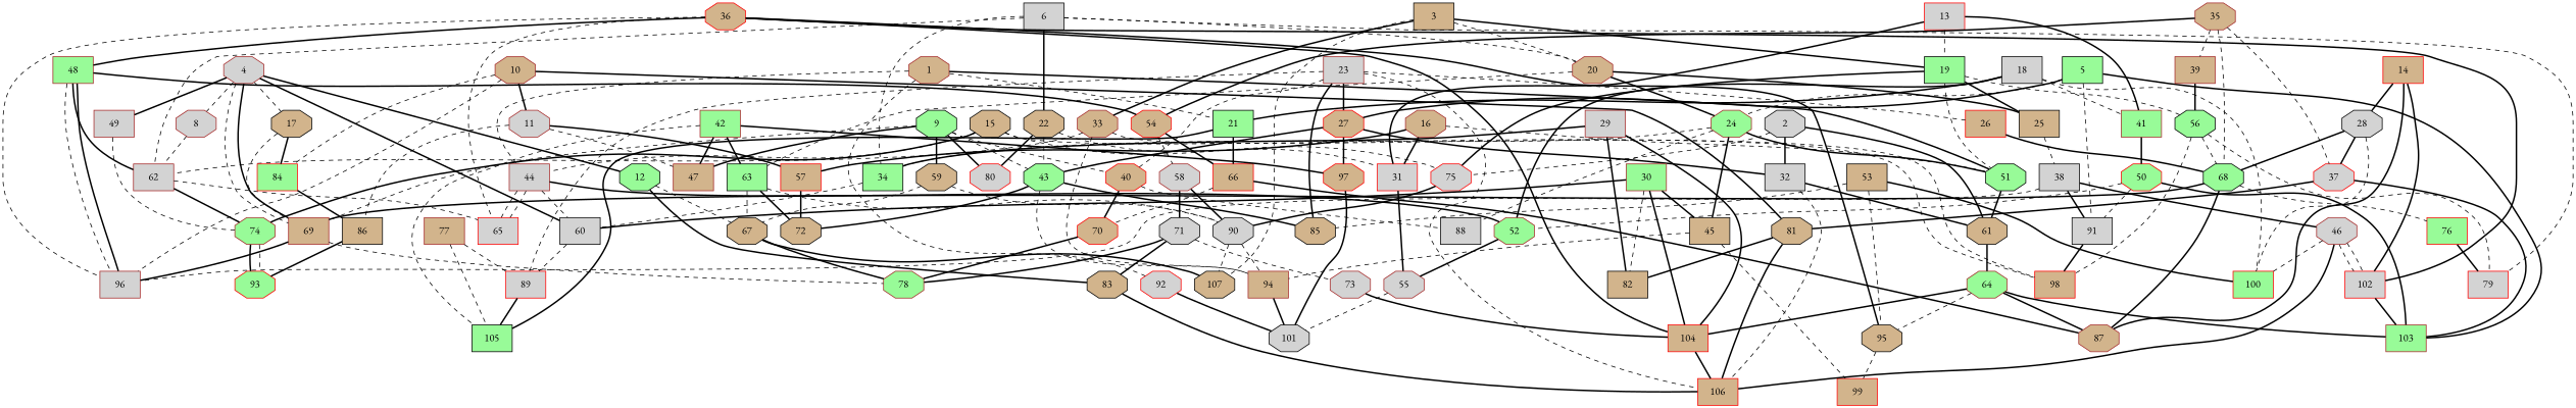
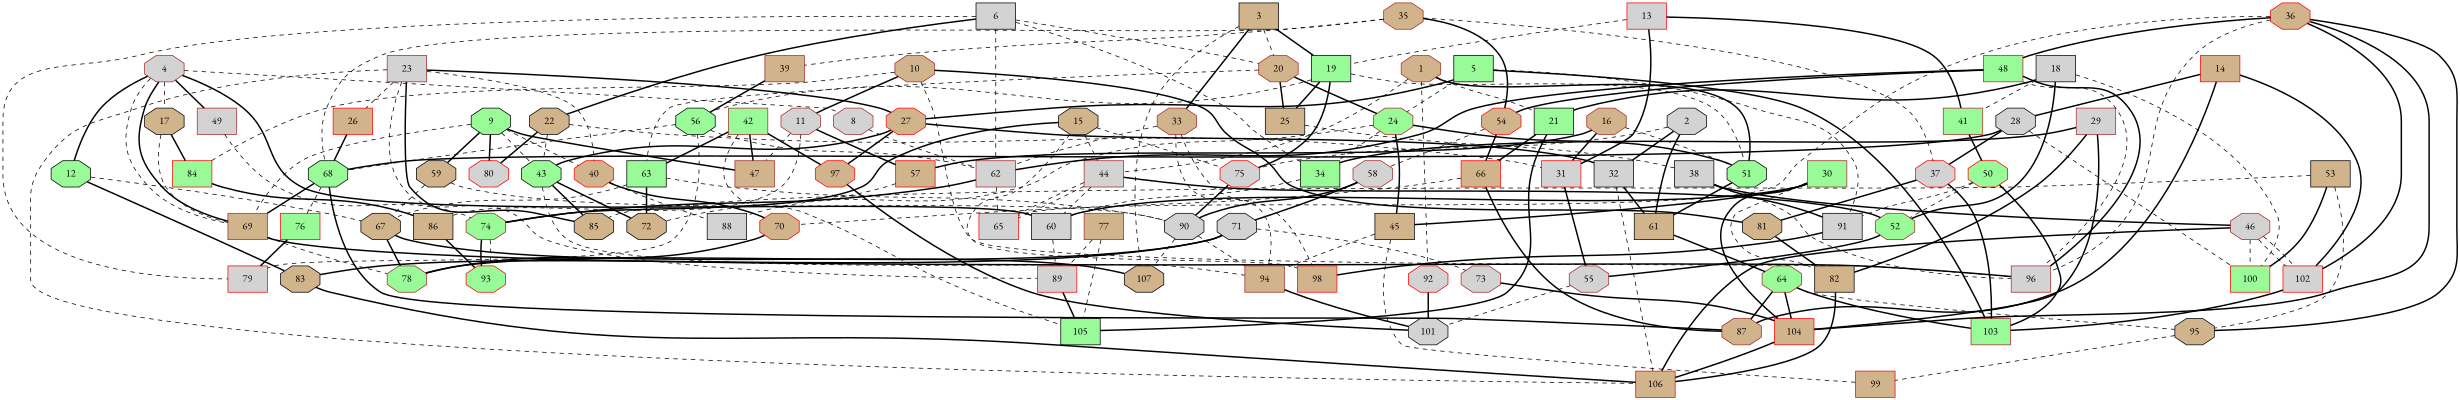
  graph {
    fontname="EB Garamond"
    node [color=black fillcolor=tan fontname="EB Garamond" shape=octagon style=filled]
    edge [fontname="EB Garamond" style=bold]
    1 [color=brown]
    21 [fillcolor=palegreen shape=box]
    44 [color=brown fillcolor=lightgrey shape=box]
    51 [fillcolor=palegreen]
    92 [color=red fillcolor=lightgrey]
    66 [color=red shape=box]
    105 [fillcolor=palegreen shape=box]
    60 [fillcolor=lightgrey shape=box]
    52 [color=brown fillcolor=palegreen]
    65 [color=red fillcolor=lightgrey shape=box]
-   61
+   61 [shape=box]
    101 [fillcolor=lightgrey]
    2 [fillcolor=lightgrey]
    32 [fillcolor=lightgrey shape=box]
    75 [color=red fillcolor=lightgrey]
    106 [color=red shape=box]
    64 [color=brown fillcolor=palegreen]
    90 [fillcolor=lightgrey]
    3 [shape=box]
    19 [fillcolor=palegreen shape=box]
    20 [color=brown]
    33 [color=brown]
    107
    25 [shape=box]
    56 [fillcolor=palegreen]
    24 [color=brown fillcolor=palegreen]
    63 [fillcolor=palegreen shape=box]
    62 [color=brown fillcolor=lightgrey shape=box]
    98 [color=red shape=box]
    94 [color=brown shape=box]
    4 [color=brown fillcolor=lightgrey]
    8 [color=brown fillcolor=lightgrey]
    12 [fillcolor=palegreen]
    17
    49 [color=brown fillcolor=lightgrey shape=box]
    69 [color=brown shape=box]
    67
    83
    84 [color=red fillcolor=palegreen shape=box]
    74 [color=brown fillcolor=palegreen]
    89 [color=red fillcolor=lightgrey shape=box]
    96 [color=brown fillcolor=lightgrey shape=box]
    78 [color=brown fillcolor=palegreen]
    5 [fillcolor=palegreen shape=box]
    27 [color=red]
    91 [fillcolor=lightgrey shape=box]
    103 [color=brown fillcolor=palegreen shape=box]
    34 [fillcolor=palegreen shape=box]
    45 [shape=box]
    88 [fillcolor=lightgrey shape=box]
    43 [fillcolor=palegreen]
    97 [color=red]
    6 [fillcolor=lightgrey shape=box]
    22
    79 [color=red fillcolor=lightgrey shape=box]
    80 [color=red fillcolor=lightgrey]
    31 [color=red fillcolor=lightgrey shape=box]
    72
    9 [fillcolor=palegreen]
    40 [color=red]
    47 [color=brown shape=box]
    59
    70 [color=red]
    85
    10 [color=brown]
    11 [color=brown fillcolor=lightgrey]
    81
    57 [color=red shape=box]
    86 [shape=box]
    82 [shape=box]
    93 [color=red fillcolor=palegreen]
    13 [color=red fillcolor=lightgrey shape=box]
    41 [color=brown fillcolor=palegreen shape=box]
    55 [color=brown fillcolor=lightgrey]
    50 [color=red fillcolor=palegreen]
    14 [color=red shape=box]
    28 [fillcolor=lightgrey]
    87 [color=brown]
    102 [color=red fillcolor=lightgrey shape=box]
    100 [color=red fillcolor=palegreen shape=box]
    68 [fillcolor=palegreen]
    37 [color=red fillcolor=lightgrey]
    15
    16 [color=brown]
    18 [fillcolor=lightgrey shape=box]
    38 [fillcolor=lightgrey shape=box]
    23 [color=brown fillcolor=lightgrey shape=box]
    26 [color=red shape=box]
    99 [color=red shape=box]
    46 [color=brown fillcolor=lightgrey]
    76 [color=red fillcolor=palegreen shape=box]
    29 [color=brown fillcolor=lightgrey shape=box]
    104 [color=red shape=box]
    30 [color=brown fillcolor=palegreen shape=box]
    35 [color=brown]
    39 [color=brown shape=box]
    54 [color=red]
    58 [color=brown fillcolor=lightgrey]
    36 [color=red]
    48 [color=brown fillcolor=palegreen shape=box]
    95
    42 [color=brown fillcolor=palegreen shape=box]
    53 [shape=box]
    71 [fillcolor=lightgrey]
    73 [color=brown fillcolor=lightgrey]
    77 [color=brown shape=box]
    1 -- 21 [style=dashed]
    1 -- 44 [style=dashed]
    1 -- 51
    1 -- 92 [style=dashed]
    21 -- 66
    21 -- 105
    44 -- 60 [style=dashed]
    44 -- 52
    44 -- 65 [style=dashed]
    44 -- 65 [style=dashed]
    51 -- 61
    92 -- 101
    66 -- 70 [style=dashed]
    66 -- 87
    60 -- 89 [style=dashed]
    52 -- 55
    61 -- 64
    2 -- 61
    2 -- 32
    2 -- 75 [style=dashed]
    32 -- 61
    32 -- 106 [style=dashed]
    75 -- 90
    64 -- 103
    64 -- 87
    64 -- 104
    64 -- 95 [style=dashed]
    90 -- 107 [style=dashed]
    90 -- 94 [style=dashed]
    3 -- 19
    3 -- 20 [style=dashed]
    3 -- 33
    3 -- 107 [style=dashed]
    19 -- 51 [style=dashed]
    19 -- 75
    19 -- 25
    19 -- 56 [style=dashed]
    20 -- 25
    20 -- 24
    20 -- 63 [style=dashed]
    33 -- 62 [style=dashed]
    33 -- 98 [style=dashed]
    33 -- 94 [style=dashed]
    25 -- 38 [style=dashed]
-   56 -- 98 [style=dashed]
+   56 -- 62 [style=dashed]
    56 -- 79 [style=dashed]
    56 -- 68 [style=dashed]
    24 -- 51
    24 -- 34 [style=dashed]
    24 -- 45
    24 -- 88 [style=dashed]
    63 -- 90 [style=dashed]
    63 -- 67 [style=dashed]
    63 -- 72
    62 -- 65 [style=dashed]
    62 -- 74
    94 -- 101
    4 -- 60
    4 -- 8 [style=dashed]
    4 -- 12
    4 -- 17 [style=dashed]
    4 -- 49
    4 -- 69 [style=dashed]
    4 -- 69
    8 -- 62 [style=dashed]
    12 -- 67 [style=dashed]
    12 -- 83
    17 -- 69 [style=dashed]
    17 -- 84
    49 -- 74 [style=dashed]
    69 -- 96
    69 -- 78 [style=dashed]
    67 -- 107
    67 -- 78
    83 -- 106
    84 -- 86
    74 -- 93
    74 -- 93 [style=dashed]
    89 -- 105
    5 -- 24 [style=dashed]
    5 -- 27
    5 -- 91 [style=dashed]
    5 -- 103
    27 -- 32
    27 -- 43
    27 -- 97
    91 -- 98
    34 -- 60 [style=dashed]
    45 -- 94 [style=dashed]
    45 -- 99 [style=dashed]
    43 -- 94 [style=dashed]
    43 -- 72
    43 -- 85
    97 -- 101
    6 -- 20 [style=dashed]
    6 -- 62 [style=dashed]
    6 -- 34 [style=dashed]
    6 -- 22
    6 -- 79 [style=dashed]
    22 -- 43 [style=dashed]
    22 -- 80
    22 -- 31 [style=dashed]
    31 -- 55
    9 -- 69 [style=dashed]
    9 -- 43 [style=dashed]
    9 -- 80
    9 -- 40 [style=dashed]
    9 -- 47
    9 -- 59
    40 -- 88 [style=dashed]
    40 -- 70
    59 -- 90 [style=dashed]
    59 -- 67 [style=dashed]
    70 -- 78
    10 -- 84 [style=dashed]
    10 -- 96 [style=dashed]
    10 -- 11
    10 -- 81
    11 -- 47 [style=dashed]
    11 -- 57
    11 -- 86 [style=dashed]
    81 -- 82
-   57 -- 72
+   57 -- 72 [style=dashed]
    86 -- 93
-   81 -- 106
+   82 -- 106
    13 -- 19 [style=dashed]
    13 -- 31
    13 -- 41
    41 -- 50
    55 -- 101 [style=dashed]
    50 -- 52 [style=dashed]
    50 -- 91 [style=dashed]
    50 -- 103
    14 -- 28
    14 -- 87
    14 -- 102
    28 -- 100 [style=dashed]
    28 -- 68
    28 -- 37
    102 -- 103
    68 -- 69
    68 -- 87
    68 -- 76 [style=dashed]
    37 -- 103
    37 -- 81
    15 -- 44 [style=dashed]
    15 -- 75 [style=dashed]
    15 -- 98 [style=dashed]
    15 -- 74
    16 -- 51 [style=dashed]
    16 -- 31
    16 -- 57
    18 -- 21
    18 -- 52
    18 -- 41 [style=dashed]
    18 -- 100 [style=dashed]
    38 -- 96 [style=dashed]
    38 -- 91
    38 -- 46
    23 -- 106 [style=dashed]
    23 -- 89 [style=dashed]
    23 -- 27
    23 -- 40 [style=dashed]
    23 -- 85
    23 -- 26 [style=dashed]
    26 -- 68
    46 -- 106
    46 -- 102 [style=dashed]
    46 -- 102 [style=dashed]
    46 -- 100 [style=dashed]
    76 -- 79
    29 -- 34
    29 -- 82
    29 -- 104
    104 -- 106
    30 -- 60
    30 -- 45
    30 -- 82 [style=dashed]
    30 -- 104
    35 -- 68 [style=dashed]
    35 -- 37 [style=dashed]
    35 -- 39 [style=dashed]
    35 -- 54
    39 -- 56
    54 -- 66
    54 -- 58 [style=dashed]
    58 -- 90
    58 -- 71
    36 -- 65 [style=dashed]
    36 -- 96 [style=dashed]
    36 -- 102
    36 -- 104
    36 -- 48
    36 -- 95
    48 -- 62
    48 -- 96 [style=dashed]
    48 -- 96
    48 -- 54
    95 -- 99 [style=dashed]
    42 -- 105 [style=dashed]
    42 -- 63
    42 -- 97
    42 -- 47
    53 -- 85 [style=dashed]
    53 -- 100
    53 -- 95 [style=dashed]
    71 -- 83
    71 -- 78
    71 -- 73 [style=dashed]
    73 -- 104
    77 -- 105 [style=dashed]
    77 -- 89 [style=dashed]
  }
